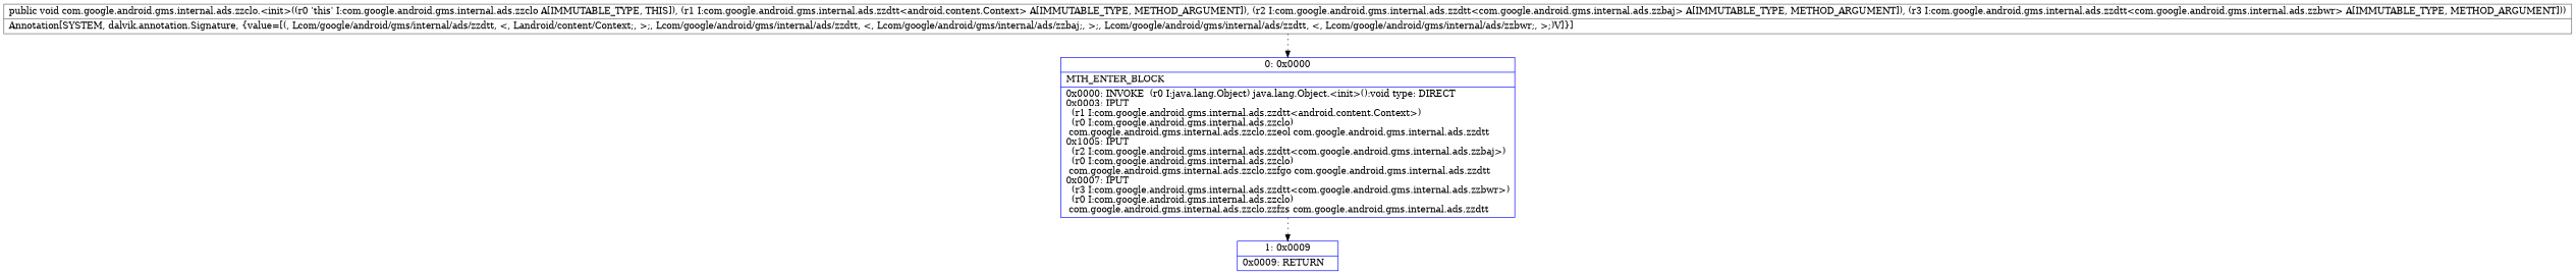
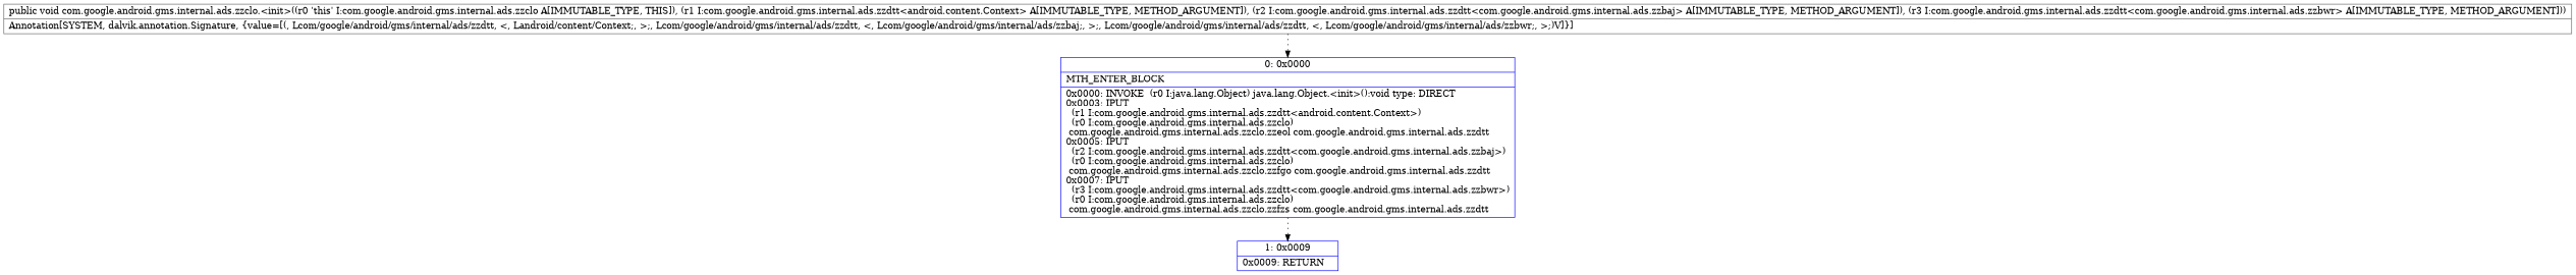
  digraph {
    node [shape=record color=blue]
    edge [style=dotted]
-   n1 [label="{0\:\ 0x0000|MTH_ENTER_BLOCK\l|0x0000: INVOKE  (r0 I:java.lang.Object) java.lang.Object.\<init\>():void type: DIRECT \l0x0003: IPUT  \l  (r1 I:com.google.android.gms.internal.ads.zzdtt\<android.content.Context\>)\l  (r0 I:com.google.android.gms.internal.ads.zzclo)\l com.google.android.gms.internal.ads.zzclo.zzeol com.google.android.gms.internal.ads.zzdtt \l0x1005: IPUT  \l  (r2 I:com.google.android.gms.internal.ads.zzdtt\<com.google.android.gms.internal.ads.zzbaj\>)\l  (r0 I:com.google.android.gms.internal.ads.zzclo)\l com.google.android.gms.internal.ads.zzclo.zzfgo com.google.android.gms.internal.ads.zzdtt \l0x0007: IPUT  \l  (r3 I:com.google.android.gms.internal.ads.zzdtt\<com.google.android.gms.internal.ads.zzbwr\>)\l  (r0 I:com.google.android.gms.internal.ads.zzclo)\l com.google.android.gms.internal.ads.zzclo.zzfzs com.google.android.gms.internal.ads.zzdtt \l}"]
+   n1 [label="{0\:\ 0x0000|MTH_ENTER_BLOCK\l|0x0000: INVOKE  (r0 I:java.lang.Object) java.lang.Object.\<init\>():void type: DIRECT \l0x0003: IPUT  \l  (r1 I:com.google.android.gms.internal.ads.zzdtt\<android.content.Context\>)\l  (r0 I:com.google.android.gms.internal.ads.zzclo)\l com.google.android.gms.internal.ads.zzclo.zzeol com.google.android.gms.internal.ads.zzdtt \l0x0005: IPUT  \l  (r2 I:com.google.android.gms.internal.ads.zzdtt\<com.google.android.gms.internal.ads.zzbaj\>)\l  (r0 I:com.google.android.gms.internal.ads.zzclo)\l com.google.android.gms.internal.ads.zzclo.zzfgo com.google.android.gms.internal.ads.zzdtt \l0x0007: IPUT  \l  (r3 I:com.google.android.gms.internal.ads.zzdtt\<com.google.android.gms.internal.ads.zzbwr\>)\l  (r0 I:com.google.android.gms.internal.ads.zzclo)\l com.google.android.gms.internal.ads.zzclo.zzfzs com.google.android.gms.internal.ads.zzdtt \l}"]
    n2 [label="{1\:\ 0x0009|0x0009: RETURN   \l}"]
    n3 [label="{public void com.google.android.gms.internal.ads.zzclo.\<init\>((r0 'this' I:com.google.android.gms.internal.ads.zzclo A[IMMUTABLE_TYPE, THIS]), (r1 I:com.google.android.gms.internal.ads.zzdtt\<android.content.Context\> A[IMMUTABLE_TYPE, METHOD_ARGUMENT]), (r2 I:com.google.android.gms.internal.ads.zzdtt\<com.google.android.gms.internal.ads.zzbaj\> A[IMMUTABLE_TYPE, METHOD_ARGUMENT]), (r3 I:com.google.android.gms.internal.ads.zzdtt\<com.google.android.gms.internal.ads.zzbwr\> A[IMMUTABLE_TYPE, METHOD_ARGUMENT]))  | Annotation[SYSTEM, dalvik.annotation.Signature, \{value=[(, Lcom\/google\/android\/gms\/internal\/ads\/zzdtt, \<, Landroid\/content\/Context;, \>;, Lcom\/google\/android\/gms\/internal\/ads\/zzdtt, \<, Lcom\/google\/android\/gms\/internal\/ads\/zzbaj;, \>;, Lcom\/google\/android\/gms\/internal\/ads\/zzdtt, \<, Lcom\/google\/android\/gms\/internal\/ads\/zzbwr;, \>;)V]\}]\l}" color=gray40]
    n1 -> n2
    n3 -> n1
  }
